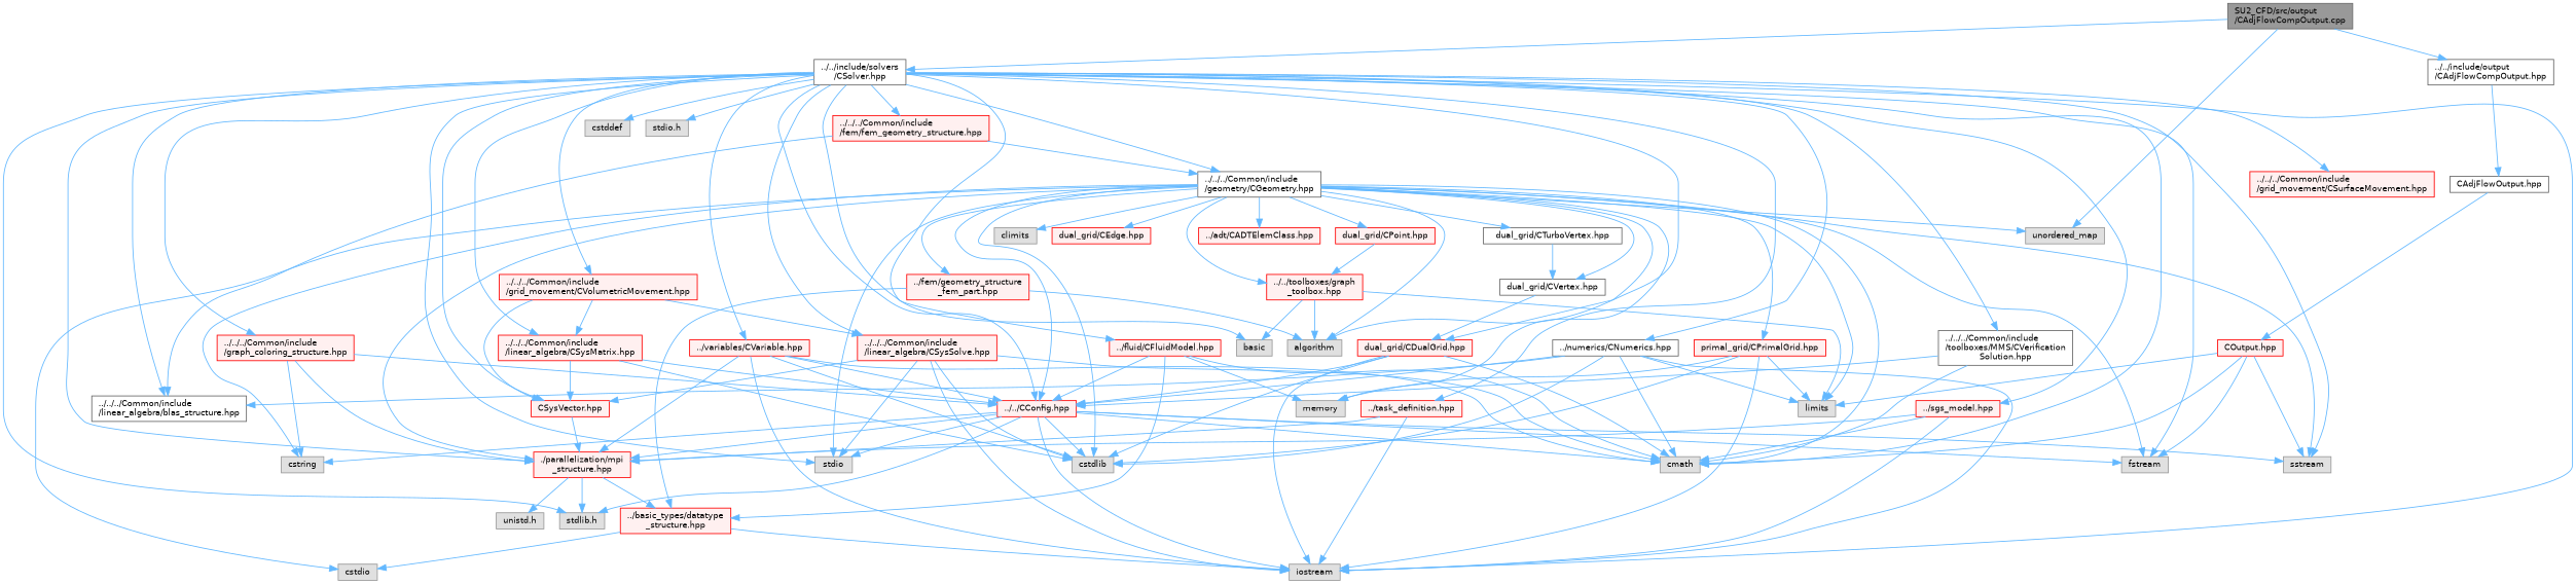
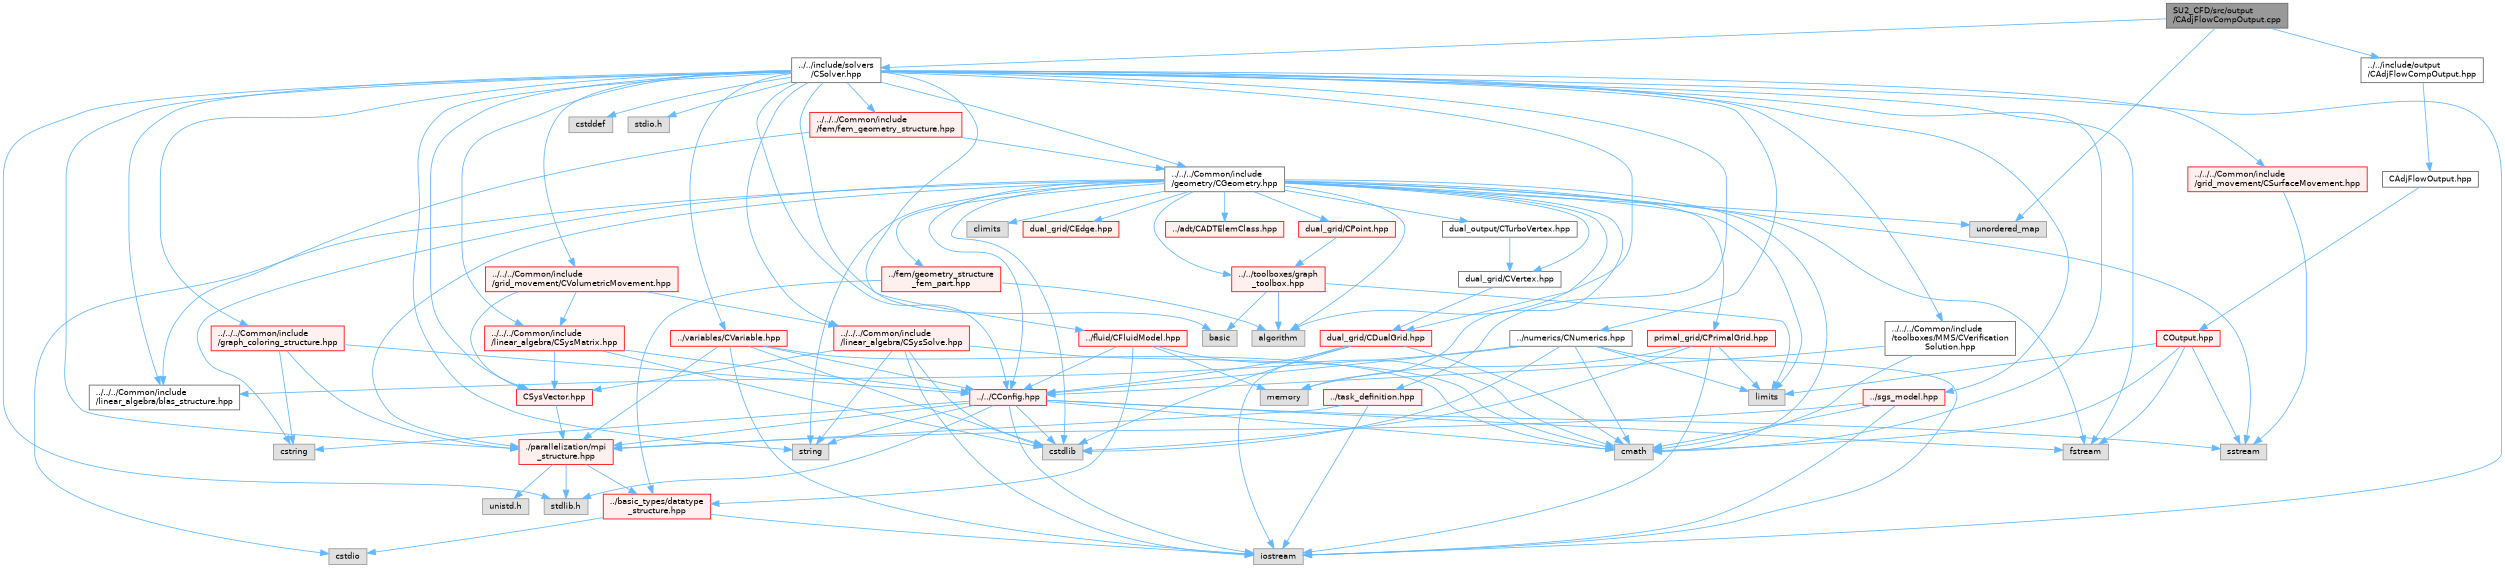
  digraph {
    node [color=red fillcolor="#FFF0F0" fontname=Helvetica fontsize=10 shape=box style=filled]
    edge [color=steelblue1 fontname=Helvetica fontsize=10 labelfontname=Helvetica labelfontsize=10 style=solid]
    n1 [color=gray40 fillcolor=grey60 fontcolor=black height=0.2 label="SU2_CFD/src/output\l/CAdjFlowCompOutput.cpp" width=0.4]
    n2 [color=grey40 fillcolor=white height=0.2 label="../../include/output\l/CAdjFlowCompOutput.hpp" width=0.4]
    n3 [color=grey40 fillcolor=white height=0.2 label="../../include/solvers\l/CSolver.hpp" width=0.4]
    n4 [color=grey60 fillcolor="#E0E0E0" height=0.2 label=unordered_map width=0.4]
    n5 [color=grey40 fillcolor=white height=0.2 label="CAdjFlowOutput.hpp" width=0.4]
    n6 [color=grey40 fillcolor=white height=0.2 label="../../../Common/include\l/geometry/CGeometry.hpp" width=0.4]
    n7 [color=grey60 fillcolor="#E0E0E0" height=0.2 label=fstream width=0.4]
    n8 [color=grey60 fillcolor="#E0E0E0" height=0.2 label=cmath width=0.4]
    n9 [color=grey60 fillcolor="#E0E0E0" height=0.2 label=sstream width=0.4]
    n10 [color=grey60 fillcolor="#E0E0E0" height=0.2 label=limits width=0.4]
    n11 [height=0.2 label="./parallelization/mpi\l_structure.hpp" width=0.4]
    n12 [color=grey60 fillcolor="#E0E0E0" height=0.2 label=cstdio width=0.4]
-   n13 [color=grey60 fillcolor="#E0E0E0" height=0.2 label=stdio width=0.4]
+   n13 [color=grey60 fillcolor="#E0E0E0" height=0.2 label=string width=0.4]
    n14 [color=grey60 fillcolor="#E0E0E0" height=0.2 label=algorithm width=0.4]
    n15 [color=grey60 fillcolor="#E0E0E0" height=0.2 label=cstring width=0.4]
    n16 [color=grey60 fillcolor="#E0E0E0" height=0.2 label=cstdlib width=0.4]
    n17 [color=grey60 fillcolor="#E0E0E0" height=0.2 label=climits width=0.4]
    n18 [color=grey60 fillcolor="#E0E0E0" height=0.2 label=memory width=0.4]
    n19 [height=0.2 label="primal_grid/CPrimalGrid.hpp" width=0.4]
    n20 [height=0.2 label="dual_grid/CDualGrid.hpp" width=0.4]
    n21 [height=0.2 label="../../CConfig.hpp" width=0.4]
    n22 [height=0.2 label="dual_grid/CPoint.hpp" width=0.4]
    n23 [height=0.2 label="../../toolboxes/graph\l_toolbox.hpp" width=0.4]
    n24 [height=0.2 label="dual_grid/CEdge.hpp" width=0.4]
    n25 [color=grey40 fillcolor=white height=0.2 label="dual_grid/CVertex.hpp" width=0.4]
-   n26 [color=grey40 fillcolor=white height=0.2 label="dual_grid/CTurboVertex.hpp" width=0.4]
+   n26 [color=grey40 fillcolor=white height=0.2 label="dual_output/CTurboVertex.hpp" width=0.4]
    n27 [height=0.2 label="../fem/geometry_structure\l_fem_part.hpp" width=0.4]
    n28 [height=0.2 label="../adt/CADTElemClass.hpp" width=0.4]
    n29 [color=grey60 fillcolor="#E0E0E0" height=0.2 label="stdlib.h" width=0.4]
    n30 [color=grey60 fillcolor="#E0E0E0" height=0.2 label=iostream width=0.4]
    n31 [color=grey60 fillcolor="#E0E0E0" height=0.2 label=basic width=0.4]
    n32 [color=grey60 fillcolor="#E0E0E0" height=0.2 label=cstddef width=0.4]
    n33 [color=grey60 fillcolor="#E0E0E0" height=0.2 label="stdio.h" width=0.4]
    n34 [height=0.2 label="../fluid/CFluidModel.hpp" width=0.4]
    n35 [height=0.2 label="../task_definition.hpp" width=0.4]
    n36 [color=grey40 fillcolor=white height=0.2 label="../numerics/CNumerics.hpp" width=0.4]
    n37 [color=grey40 fillcolor=white height=0.2 label="../../../Common/include\l/linear_algebra/blas_structure.hpp" width=0.4]
    n38 [height=0.2 label="../sgs_model.hpp" width=0.4]
    n39 [height=0.2 label="../../../Common/include\l/fem/fem_geometry_structure.hpp" width=0.4]
    n40 [height=0.2 label="../../../Common/include\l/linear_algebra/CSysMatrix.hpp" width=0.4]
    n41 [height=0.2 label="CSysVector.hpp" width=0.4]
    n42 [height=0.2 label="../../../Common/include\l/linear_algebra/CSysSolve.hpp" width=0.4]
    n43 [height=0.2 label="../../../Common/include\l/grid_movement/CSurfaceMovement.hpp" width=0.4]
    n44 [height=0.2 label="../../../Common/include\l/grid_movement/CVolumetricMovement.hpp" width=0.4]
    n45 [height=0.2 label="../../../Common/include\l/graph_coloring_structure.hpp" width=0.4]
    n46 [color=grey40 fillcolor=white height=0.2 label="../../../Common/include\l/toolboxes/MMS/CVerification\lSolution.hpp" width=0.4]
    n47 [height=0.2 label="../variables/CVariable.hpp" width=0.4]
    n48 [height=0.2 label="COutput.hpp" width=0.4]
    n49 [height=0.2 label="../basic_types/datatype\l_structure.hpp" width=0.4]
    n50 [color=grey60 fillcolor="#E0E0E0" height=0.2 label="unistd.h" width=0.4]
    n1 -> n2
    n1 -> n3
    n1 -> n4
    n2 -> n5
    n3 -> n6
    n3 -> n7
    n3 -> n8
-   n3 -> n9
+   n43 -> n9
    n3 -> n11
    n3 -> n13
    n3 -> n14
    n3 -> n21
    n3 -> n29
    n3 -> n30
    n3 -> n31
    n3 -> n32
    n3 -> n33
    n3 -> n34
    n3 -> n35
    n3 -> n36
    n3 -> n37
    n3 -> n38
    n3 -> n39
    n3 -> n40
    n3 -> n41
    n3 -> n42
    n3 -> n43
    n3 -> n44
    n3 -> n45
    n3 -> n46
    n3 -> n47
    n5 -> n48
    n6 -> n4
    n6 -> n7
    n6 -> n8
    n6 -> n9
    n6 -> n10
    n6 -> n11
    n6 -> n12
    n6 -> n13
    n6 -> n14
    n6 -> n15
    n6 -> n16
    n6 -> n17
    n6 -> n18
    n6 -> n19
    n6 -> n20
    n6 -> n21
    n6 -> n22
    n6 -> n23
    n6 -> n24
    n6 -> n25
    n6 -> n26
    n6 -> n27
    n6 -> n28
    n11 -> n29
    n11 -> n49
    n11 -> n50
    n19 -> n10
    n19 -> n16
    n19 -> n18
    n19 -> n30
    n20 -> n8
    n20 -> n16
    n20 -> n21
    n20 -> n30
    n21 -> n7
    n21 -> n8
    n21 -> n9
    n21 -> n11
    n21 -> n13
    n21 -> n15
    n21 -> n16
    n21 -> n29
    n21 -> n30
    n22 -> n23
    n23 -> n10
    n23 -> n14
    n23 -> n31
    n25 -> n20
    n26 -> n25
    n27 -> n14
    n27 -> n49
    n34 -> n8
    n34 -> n18
    n34 -> n21
    n34 -> n49
    n35 -> n11
    n35 -> n30
    n36 -> n8
    n36 -> n10
    n36 -> n16
    n36 -> n21
    n36 -> n30
    n36 -> n37
    n38 -> n8
    n38 -> n11
    n38 -> n30
    n39 -> n6
    n39 -> n37
    n40 -> n16
    n40 -> n21
    n40 -> n41
    n41 -> n11
    n42 -> n8
    n42 -> n13
    n42 -> n16
    n42 -> n30
    n42 -> n41
    n44 -> n40
    n44 -> n41
    n44 -> n42
    n45 -> n11
    n45 -> n15
    n45 -> n21
    n46 -> n8
    n46 -> n21
    n47 -> n8
    n47 -> n11
    n47 -> n16
    n47 -> n21
    n47 -> n30
    n48 -> n7
    n48 -> n8
    n48 -> n9
    n48 -> n10
    n49 -> n12
    n49 -> n30
  }
